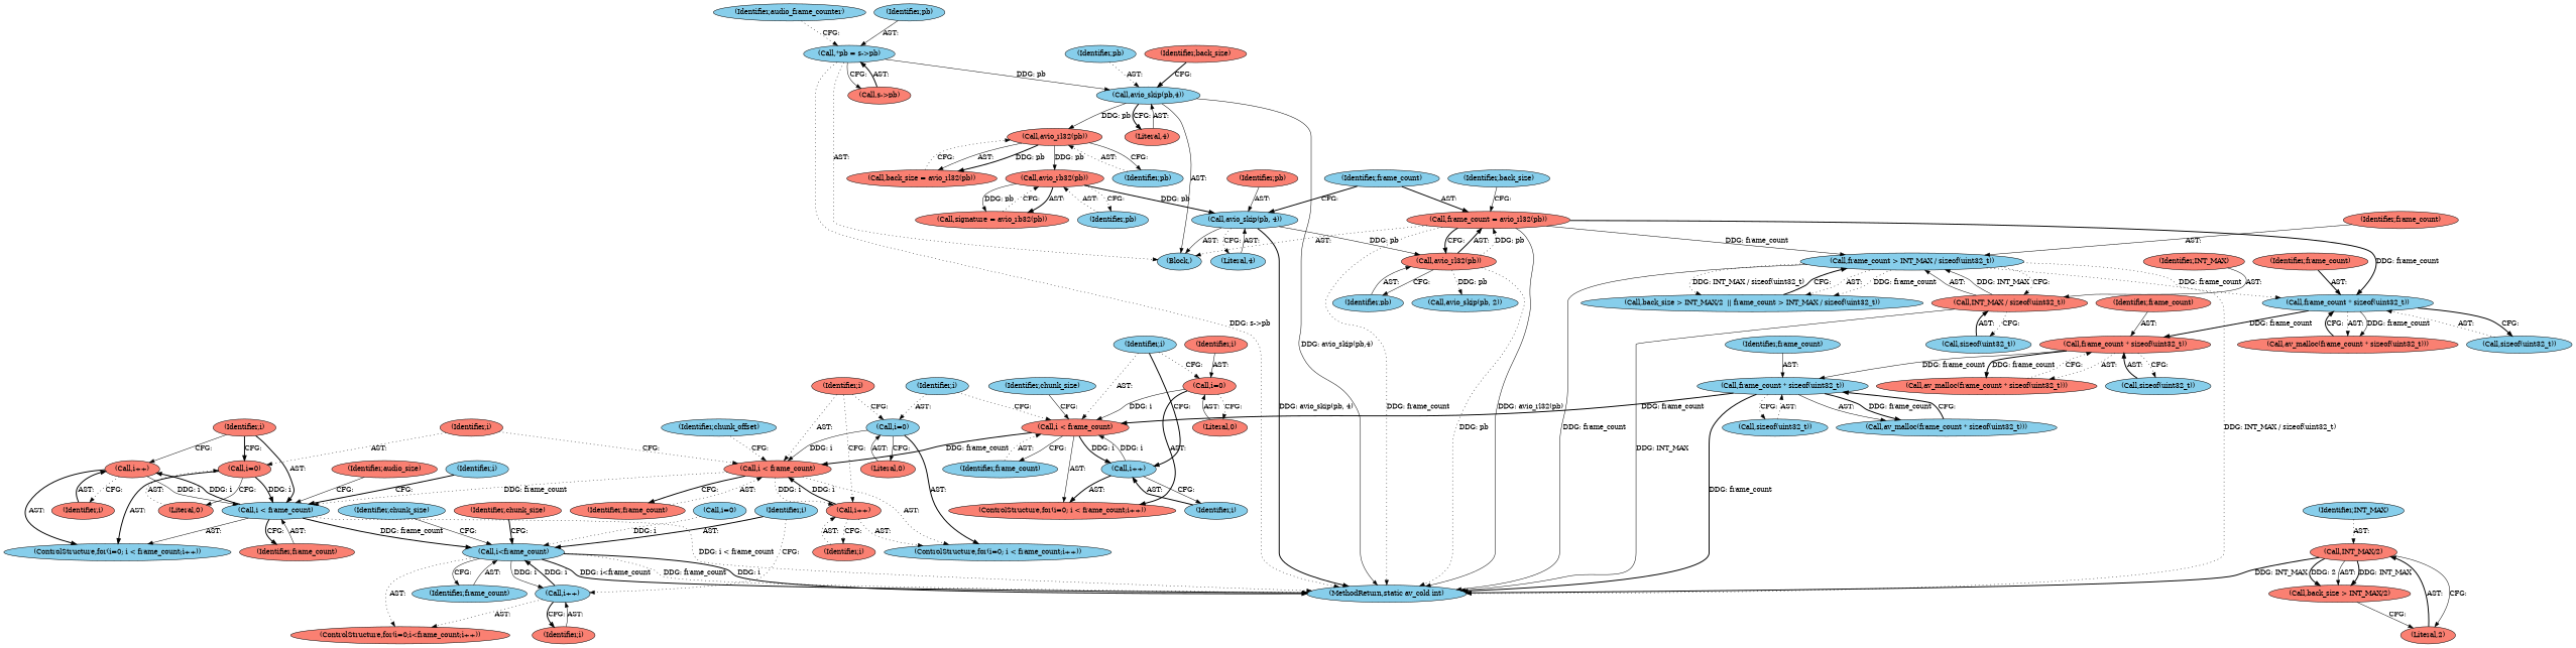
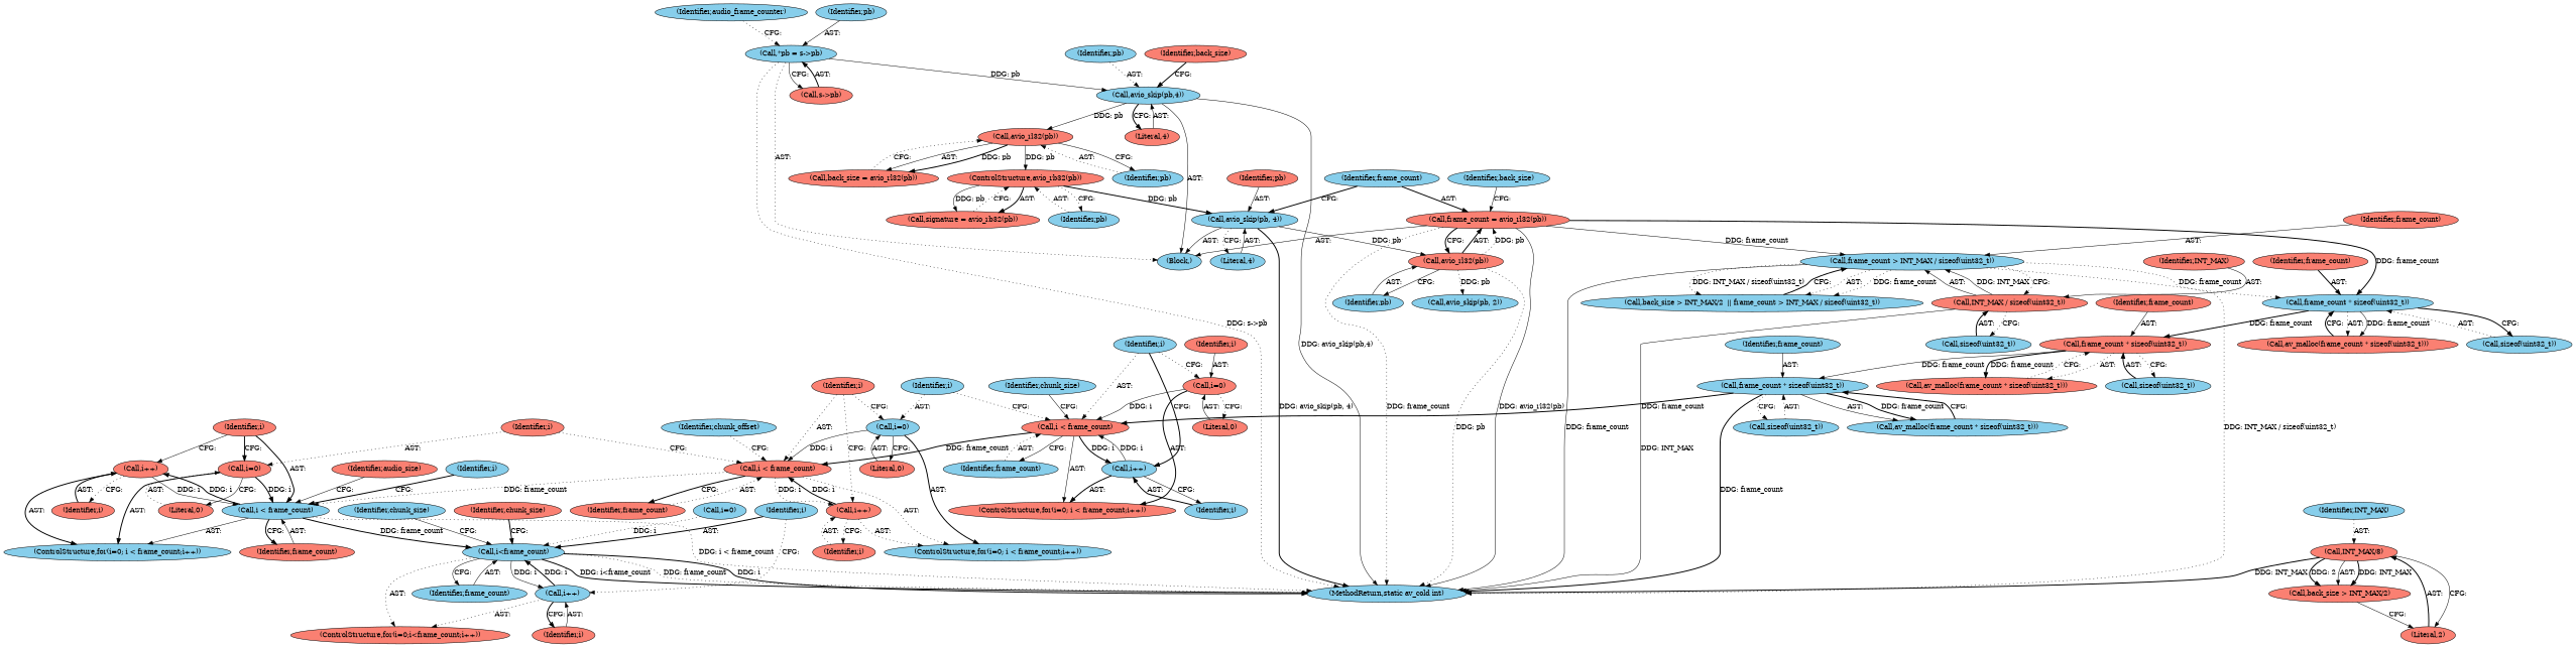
  digraph {
    node [fillcolor=skyblue style=filled]
    edge [style=solid]
    n1 [fillcolor=salmon label="(Call,i++)"]
    n2 [label="(Call,i < frame_count)"]
    n3 [label="(ControlStructure,for(i=0; i < frame_count;i++))"]
    n4 [fillcolor=salmon label="(Identifier,i)"]
    n5 [label="(Call,i<frame_count)"]
    n6 [fillcolor=salmon label="(Identifier,frame_count)"]
    n7 [label="(MethodReturn,static av_cold int)"]
    n8 [label="(Call,i++)"]
    n9 [label="(Identifier,frame_count)"]
    n10 [fillcolor=salmon label="(ControlStructure,for(i=0;i<frame_count;i++))"]
    n11 [fillcolor=salmon label="(Call,i=0)"]
    n12 [fillcolor=salmon label="(Literal,0)"]
    n13 [fillcolor=salmon label="(Call,i < frame_count)"]
    n14 [fillcolor=salmon label="(Call,i++)"]
    n15 [fillcolor=salmon label="(Identifier,frame_count)"]
    n16 [label="(ControlStructure,for(i=0; i < frame_count;i++))"]
    n17 [fillcolor=salmon label="(Identifier,i)"]
    n18 [label="(Call,i=0)"]
    n19 [fillcolor=salmon label="(Literal,0)"]
    n20 [fillcolor=salmon label="(Call,i < frame_count)"]
    n21 [label="(Call,i++)"]
    n22 [fillcolor=salmon label="(ControlStructure,for(i=0; i < frame_count;i++))"]
    n23 [label="(Identifier,frame_count)"]
    n24 [label="(Identifier,i)"]
    n25 [fillcolor=salmon label="(Call,i=0)"]
    n26 [fillcolor=salmon label="(Literal,0)"]
    n27 [label="(Call,frame_count * sizeof(uint32_t))"]
    n28 [label="(Call,av_malloc(frame_count * sizeof(uint32_t)))"]
    n29 [label="(Call,sizeof(uint32_t))"]
    n30 [fillcolor=salmon label="(Call,frame_count * sizeof(uint32_t))"]
    n31 [fillcolor=salmon label="(Call,av_malloc(frame_count * sizeof(uint32_t)))"]
    n32 [label="(Call,sizeof(uint32_t))"]
    n33 [label="(Call,frame_count * sizeof(uint32_t))"]
    n34 [fillcolor=salmon label="(Call,av_malloc(frame_count * sizeof(uint32_t)))"]
    n35 [label="(Call,sizeof(uint32_t))"]
    n36 [label="(Call,frame_count > INT_MAX / sizeof(uint32_t))"]
    n37 [fillcolor=salmon label="(Call,INT_MAX / sizeof(uint32_t))"]
    n38 [label="(Call,back_size > INT_MAX/2  || frame_count > INT_MAX / sizeof(uint32_t))"]
    n39 [label="(Call,sizeof(uint32_t))"]
    n40 [fillcolor=salmon label="(Call,frame_count = avio_rl32(pb))"]
    n41 [fillcolor=salmon label="(Call,avio_rl32(pb))"]
    n42 [label="(Block,)"]
    n43 [label="(Call,avio_skip(pb, 2))"]
    n44 [label="(Identifier,pb)"]
    n45 [label="(Call,avio_skip(pb, 4))"]
    n46 [label="(Literal,4)"]
-   n47 [fillcolor=salmon label="(Call,avio_rb32(pb))"]
+   n47 [fillcolor=salmon label="(ControlStructure,avio_rb32(pb))"]
    n48 [fillcolor=salmon label="(Call,signature = avio_rb32(pb))"]
    n49 [label="(Identifier,pb)"]
    n50 [fillcolor=salmon label="(Call,avio_rl32(pb))"]
    n51 [fillcolor=salmon label="(Call,back_size = avio_rl32(pb))"]
    n52 [label="(Identifier,pb)"]
    n53 [label="(Call,avio_skip(pb,4))"]
    n54 [fillcolor=salmon label="(Literal,4)"]
    n55 [label="(Call,*pb = s->pb)"]
    n56 [fillcolor=salmon label="(Call,s->pb)"]
-   n57 [fillcolor=salmon label="(Call,INT_MAX/2)"]
+   n57 [fillcolor=salmon label="(Call,INT_MAX/8)"]
    n58 [fillcolor=salmon label="(Call,back_size > INT_MAX/2)"]
    n59 [fillcolor=salmon label="(Literal,2)"]
    n60 [fillcolor=salmon label="(Identifier,i)"]
    n61 [label="(Identifier,i)"]
    n62 [fillcolor=salmon label="(Identifier,back_size)"]
    n63 [label="(Identifier,i)"]
    n64 [fillcolor=salmon label="(Identifier,frame_count)"]
    n65 [label="(Identifier,i)"]
    n66 [label="(Identifier,INT_MAX)"]
    n67 [label="(Identifier,back_size)"]
    n68 [label="(Identifier,chunk_size)"]
    n69 [label="(Identifier,chunk_size)"]
    n70 [label="(Identifier,chunk_offset)"]
    n71 [fillcolor=salmon label="(Identifier,INT_MAX)"]
    n72 [label="(Identifier,frame_count)"]
    n73 [fillcolor=salmon label="(Identifier,i)"]
    n74 [label="(Identifier,pb)"]
    n75 [fillcolor=salmon label="(Identifier,i)"]
    n76 [fillcolor=salmon label="(Identifier,i)"]
    n77 [fillcolor=salmon label="(Identifier,chunk_size)"]
    n78 [label="(Identifier,audio_frame_counter)"]
    n79 [fillcolor=salmon label="(Identifier,audio_size)"]
    n80 [fillcolor=salmon label="(Identifier,pb)"]
    n81 [fillcolor=salmon label="(Identifier,frame_count)"]
    n82 [label="(Call,i=0)"]
    n83 [fillcolor=salmon label="(Identifier,i)"]
    n84 [label="(Identifier,frame_count)"]
    n85 [label="(Identifier,i)"]
    n86 [fillcolor=salmon label="(Identifier,frame_count)"]
    n87 [label="(Identifier,pb)"]
    n1 -> n2 [label="DDG: i"]
    n1 -> n3 [label="AST: " style=bold]
    n1 -> n4 [label="CFG: " style=dotted]
    n2 -> n1 [label="DDG: i" style=bold]
    n2 -> n3 [label="AST: "]
    n2 -> n5 [label="DDG: frame_count" style=bold]
    n2 -> n6 [label="CFG: " style=bold]
    n2 -> n7 [label="DDG: i < frame_count" style=dotted]
    n4 -> n1 [label="AST: " style=bold]
    n5 -> n7 [label="DDG: frame_count" style=dotted]
    n5 -> n7 [label="DDG: i" style=bold]
    n5 -> n7 [label="DDG: i<frame_count" style=bold]
    n5 -> n8 [label="DDG: i"]
    n5 -> n9 [label="CFG: "]
    n5 -> n10 [label="AST: " style=dotted]
    n6 -> n2 [label="AST: "]
    n8 -> n5 [label="DDG: i" style=bold]
    n8 -> n10 [label="AST: " style=dotted]
    n8 -> n60 [label="CFG: " style=bold]
    n9 -> n5 [label="AST: "]
    n11 -> n2 [label="DDG: i" style=bold]
    n11 -> n3 [label="AST: " style=bold]
    n11 -> n12 [label="CFG: "]
    n12 -> n11 [label="AST: " style=dotted]
    n13 -> n2 [label="DDG: frame_count" style=dotted]
    n13 -> n14 [label="DDG: i" style=dotted]
    n13 -> n15 [label="CFG: " style=bold]
    n13 -> n16 [label="AST: " style=dotted]
    n14 -> n13 [label="DDG: i" style=bold]
    n14 -> n16 [label="AST: " style=dotted]
    n14 -> n17 [label="CFG: " style=dotted]
    n15 -> n13 [label="AST: " style=dotted]
    n17 -> n14 [label="AST: " style=dotted]
    n18 -> n13 [label="DDG: i"]
    n18 -> n16 [label="AST: " style=bold]
    n18 -> n19 [label="CFG: "]
    n19 -> n18 [label="AST: "]
    n20 -> n13 [label="DDG: frame_count" style=bold]
    n20 -> n21 [label="DDG: i" style=bold]
    n20 -> n22 [label="AST: "]
    n20 -> n23 [label="CFG: "]
    n21 -> n20 [label="DDG: i"]
    n21 -> n22 [label="AST: " style=bold]
    n21 -> n24 [label="CFG: "]
    n23 -> n20 [label="AST: " style=dotted]
    n24 -> n21 [label="AST: " style=bold]
    n25 -> n20 [label="DDG: i"]
    n25 -> n22 [label="AST: " style=bold]
    n25 -> n26 [label="CFG: " style=dotted]
    n26 -> n25 [label="AST: "]
    n27 -> n7 [label="DDG: frame_count" style=bold]
    n27 -> n20 [label="DDG: frame_count" style=bold]
    n27 -> n28 [label="AST: "]
    n27 -> n28 [label="DDG: frame_count" style=bold]
    n27 -> n29 [label="CFG: " style=dotted]
    n28 -> n27 [label="CFG: " style=bold]
    n29 -> n27 [label="AST: " style=dotted]
    n30 -> n27 [label="DDG: frame_count"]
    n30 -> n31 [label="AST: " style=dotted]
    n30 -> n31 [label="DDG: frame_count" style=bold]
    n30 -> n32 [label="CFG: " style=dotted]
    n31 -> n30 [label="CFG: " style=dotted]
    n32 -> n30 [label="AST: " style=bold]
    n33 -> n30 [label="DDG: frame_count" style=bold]
    n33 -> n34 [label="AST: " style=dotted]
    n33 -> n34 [label="DDG: frame_count"]
    n33 -> n35 [label="CFG: " style=bold]
    n34 -> n33 [label="CFG: " style=bold]
    n35 -> n33 [label="AST: " style=dotted]
    n36 -> n7 [label="DDG: frame_count"]
    n36 -> n7 [label="DDG: INT_MAX / sizeof(uint32_t)" style=dotted]
    n36 -> n33 [label="DDG: frame_count" style=dotted]
    n36 -> n37 [label="CFG: " style=dotted]
    n36 -> n38 [label="AST: " style=dotted]
    n36 -> n38 [label="DDG: frame_count" style=dotted]
    n36 -> n38 [label="DDG: INT_MAX / sizeof(uint32_t)" style=dotted]
    n37 -> n7 [label="DDG: INT_MAX"]
    n37 -> n36 [label="AST: "]
    n37 -> n36 [label="DDG: INT_MAX"]
    n37 -> n39 [label="CFG: " style=dotted]
    n38 -> n36 [label="CFG: " style=bold]
    n39 -> n37 [label="AST: " style=bold]
    n40 -> n7 [label="DDG: avio_rl32(pb)"]
    n40 -> n7 [label="DDG: frame_count" style=dotted]
    n40 -> n33 [label="DDG: frame_count" style=bold]
    n40 -> n36 [label="DDG: frame_count"]
    n40 -> n41 [label="CFG: " style=bold]
-   n40 -> n42 [label="AST: " style=dotted]
+   n40 -> n42 [label="AST: "]
    n41 -> n7 [label="DDG: pb" style=dotted]
    n41 -> n40 [label="AST: " style=bold]
    n41 -> n40 [label="DDG: pb" style=dotted]
    n41 -> n43 [label="DDG: pb" style=dotted]
    n41 -> n44 [label="CFG: "]
    n44 -> n41 [label="AST: "]
    n45 -> n7 [label="DDG: avio_skip(pb, 4)" style=bold]
    n45 -> n41 [label="DDG: pb"]
    n45 -> n42 [label="AST: "]
    n45 -> n46 [label="CFG: " style=dotted]
    n46 -> n45 [label="AST: "]
    n47 -> n45 [label="DDG: pb" style=bold]
    n47 -> n48 [label="AST: " style=bold]
    n47 -> n48 [label="DDG: pb"]
    n47 -> n49 [label="CFG: " style=dotted]
    n48 -> n47 [label="CFG: " style=dotted]
    n49 -> n47 [label="AST: " style=dotted]
    n50 -> n47 [label="DDG: pb"]
    n50 -> n51 [label="AST: "]
    n50 -> n51 [label="DDG: pb" style=bold]
    n50 -> n52 [label="CFG: "]
    n51 -> n50 [label="CFG: " style=dotted]
    n52 -> n50 [label="AST: " style=dotted]
    n53 -> n7 [label="DDG: avio_skip(pb,4)"]
    n53 -> n42 [label="AST: "]
    n53 -> n50 [label="DDG: pb"]
    n53 -> n54 [label="CFG: " style=bold]
    n54 -> n53 [label="AST: "]
    n55 -> n7 [label="DDG: s->pb" style=dotted]
    n55 -> n42 [label="AST: " style=dotted]
    n55 -> n53 [label="DDG: pb"]
    n55 -> n56 [label="CFG: "]
    n56 -> n55 [label="AST: " style=bold]
    n57 -> n7 [label="DDG: INT_MAX" style=bold]
    n57 -> n58 [label="AST: "]
    n57 -> n58 [label="DDG: INT_MAX" style=bold]
    n57 -> n58 [label="DDG: 2" style=bold]
    n57 -> n59 [label="CFG: "]
    n58 -> n59 [label="CFG: "]
    n59 -> n57 [label="AST: " style=bold]
    n60 -> n8 [label="AST: "]
    n61 -> n20 [label="AST: " style=dotted]
    n61 -> n21 [label="CFG: " style=bold]
    n61 -> n25 [label="CFG: " style=dotted]
    n62 -> n53 [label="CFG: " style=bold]
    n63 -> n5 [label="AST: " style=bold]
    n63 -> n8 [label="CFG: " style=dotted]
    n64 -> n36 [label="AST: "]
    n65 -> n18 [label="AST: " style=dotted]
    n65 -> n20 [label="CFG: " style=dotted]
    n66 -> n57 [label="AST: " style=dotted]
    n67 -> n40 [label="CFG: "]
    n68 -> n5 [label="CFG: "]
    n69 -> n20 [label="CFG: "]
    n70 -> n13 [label="CFG: " style=dotted]
    n71 -> n37 [label="AST: "]
    n72 -> n27 [label="AST: "]
    n73 -> n11 [label="AST: " style=dotted]
    n73 -> n13 [label="CFG: " style=dotted]
    n74 -> n53 [label="AST: " style=dotted]
    n75 -> n25 [label="AST: "]
    n76 -> n1 [label="CFG: "]
    n76 -> n2 [label="AST: " style=bold]
    n76 -> n11 [label="CFG: " style=bold]
    n77 -> n5 [label="CFG: " style=bold]
    n78 -> n55 [label="CFG: " style=dotted]
    n79 -> n2 [label="CFG: "]
    n80 -> n45 [label="AST: "]
    n81 -> n33 [label="AST: " style=bold]
    n82 -> n5 [label="DDG: i" style=dotted]
    n83 -> n13 [label="AST: " style=dotted]
    n83 -> n14 [label="CFG: " style=dotted]
    n83 -> n18 [label="CFG: " style=dotted]
    n84 -> n40 [label="AST: " style=bold]
    n84 -> n45 [label="CFG: " style=bold]
    n85 -> n2 [label="CFG: " style=bold]
    n86 -> n30 [label="AST: "]
    n87 -> n55 [label="AST: "]
  }
